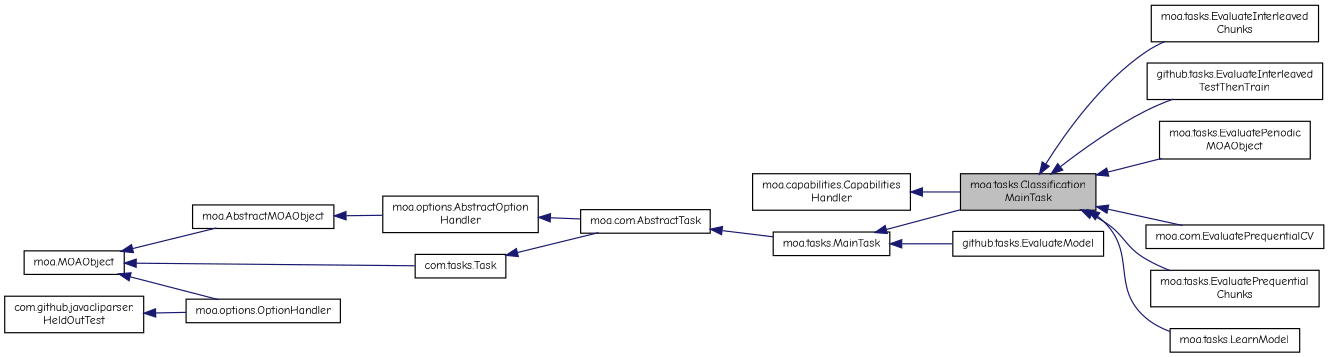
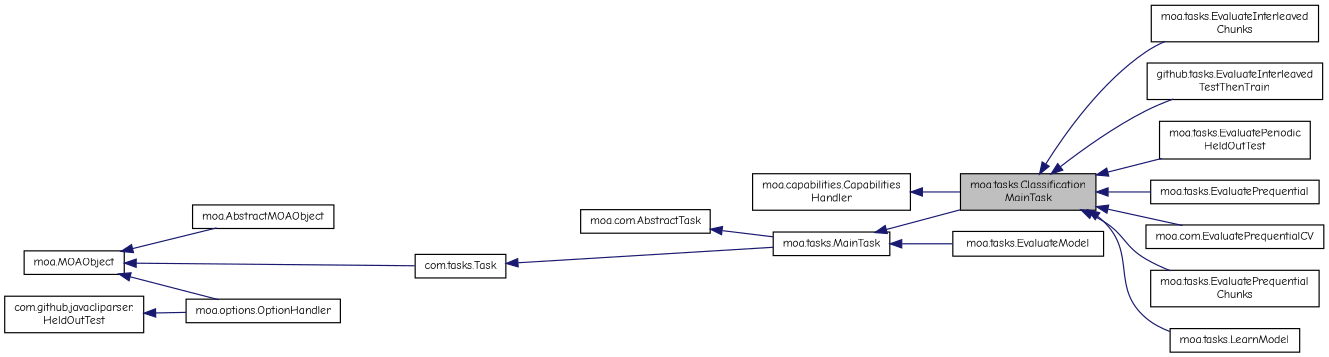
  digraph {
    fontname="Comic Neue"
    rankdir=LR
    node [color=black fillcolor=white fontname="Comic Neue" fontsize=10 shape=record style=filled]
    edge [color=midnightblue dir=back fontname="Comic Neue" fontsize=10 labelfontname=Helvetica labelfontsize=10 style=solid]
    n1 [fillcolor=grey75 fontcolor=black height=0.2 label="moa.tasks.Classification\lMainTask" width=0.4]
    n2 [height=0.2 label="moa.tasks.EvaluateInterleaved\lChunks" width=0.4]
    n3 [height=0.2 label="github.tasks.EvaluateInterleaved\lTestThenTrain" width=0.4]
-   n4 [height=0.2 label="moa.tasks.EvaluatePeriodic\lMOAObject" width=0.4]
+   n4 [height=0.2 label="moa.tasks.EvaluatePeriodic\lHeldOutTest" width=0.4]
+   n5 [height=0.2 label="moa.tasks.EvaluatePrequential" width=0.4]
    n6 [height=0.2 label="moa.com.EvaluatePrequentialCV" width=0.4]
    n7 [height=0.2 label="moa.tasks.EvaluatePrequential\lChunks" width=0.4]
    n8 [height=0.2 label="moa.tasks.LearnModel" width=0.4]
-   n9 [height=0.2 label="github.tasks.EvaluateModel" width=0.4]
+   n9 [height=0.2 label="moa.tasks.EvaluateModel" width=0.4]
    n10 [height=0.2 label="moa.tasks.MainTask" width=0.4]
    n11 [height=0.2 label="moa.com.AbstractTask" width=0.4]
-   n12 [height=0.2 label="moa.options.AbstractOption\lHandler" width=0.4]
    n13 [height=0.2 label="moa.AbstractMOAObject" width=0.4]
    n14 [height=0.2 label="moa.MOAObject" width=0.4]
    n15 [height=0.2 label="moa.options.OptionHandler" width=0.4]
    n16 [height=0.2 label="com.tasks.Task" width=0.4]
    n17 [height=0.2 label="com.github.javacliparser.\lHeldOutTest" width=0.4]
    n18 [height=0.2 label="moa.capabilities.Capabilities\lHandler" width=0.4]
    n1 -> n2
    n1 -> n3
    n1 -> n4
+   n1 -> n5
    n1 -> n6
    n1 -> n7
    n1 -> n8
    n10 -> n1
    n10 -> n9
    n11 -> n10
-   n12 -> n11
-   n13 -> n12
    n14 -> n13
    n14 -> n15
    n14 -> n16
-   n16 -> n11
+   n16 -> n10
    n17 -> n15
    n18 -> n1
  }
